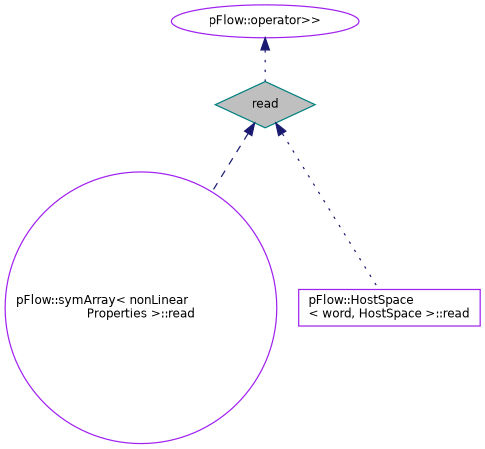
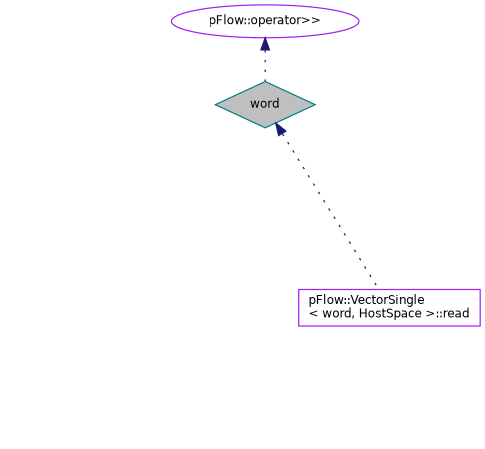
  digraph {
    fontname="DejaVu Sans"
    rankdir=TB
    node [color=purple fillcolor=white fontname="DejaVu Sans" fontsize=10 style=filled]
    edge [color=midnightblue dir=back fontname="DejaVu Sans" fontsize=10 labelfontname=Helvetica labelfontsize=10 style=dotted]
-   n1 [color=teal fillcolor=grey75 fontcolor=black height=0.2 label=read shape=diamond width=0.4]
-   n2 [height=0.2 label="pFlow::symArray\< nonLinear\lProperties \>::read" shape=circle width=0.4]
-   n3 [height=0.2 label="pFlow::HostSpace\l\< word, HostSpace \>::read" shape=box width=0.4]
+   n1 [color=teal fillcolor=grey75 fontcolor=black height=0.2 label=word shape=diamond width=0.4]
+   n3 [height=0.2 label="pFlow::VectorSingle\l\< word, HostSpace \>::read" shape=box width=0.4]
    n4 [height=0.2 label="pFlow::operator\>\>" shape=ellipse width=0.4]
-   n1 -> n2 [style=dashed]
    n1 -> n3
    n4 -> n1
  }
